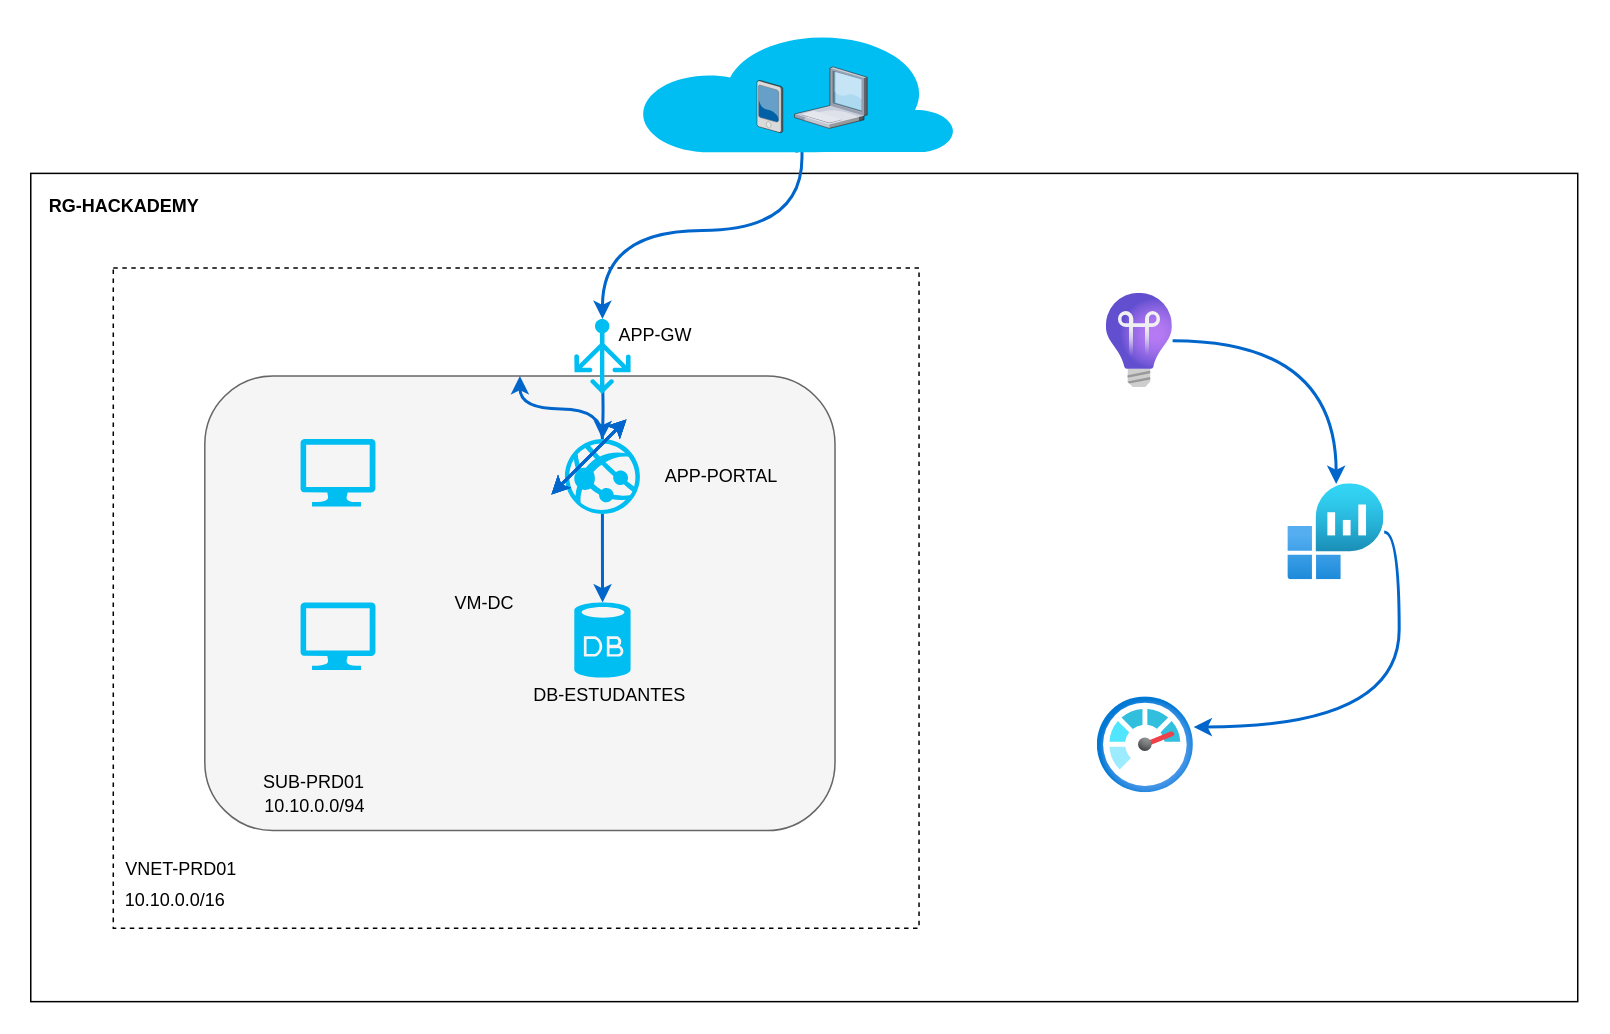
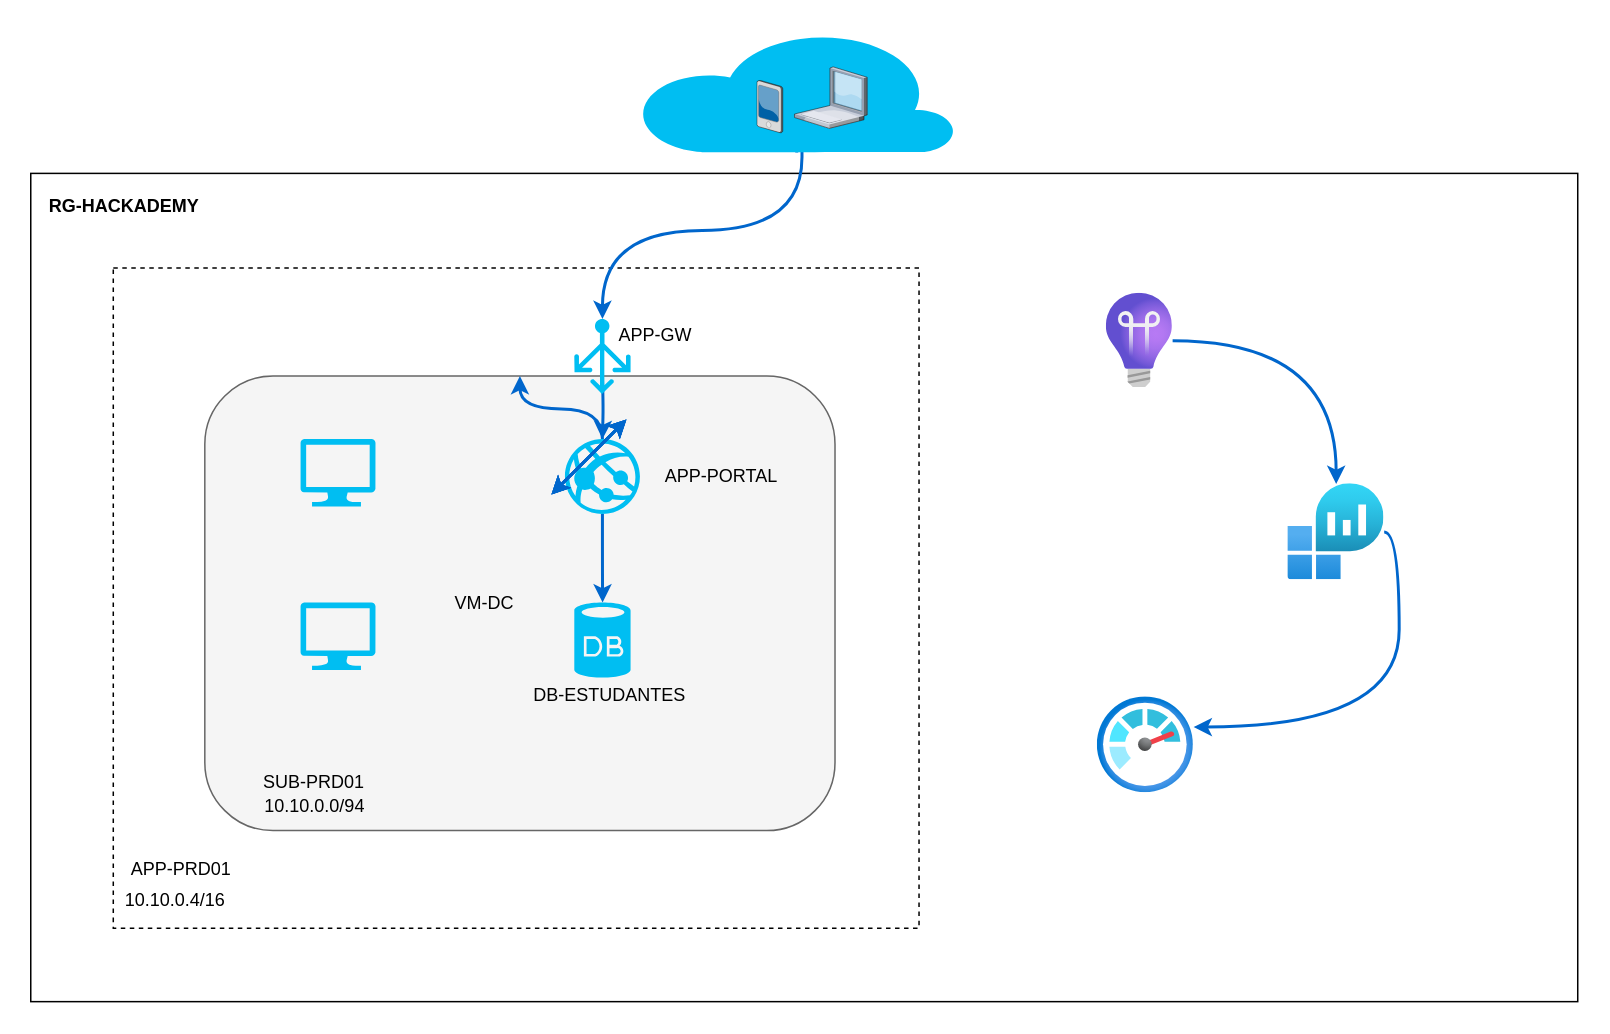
  <mxCell id="0" />
  <mxCell id="1" parent="0" />
  <mxCell id="2" value="" style="rounded=0;whiteSpace=wrap;html=1;" vertex="1" parent="1"><mxGeometry x="20" y="115" width="1031" height="552" as="geometry" /></mxCell>
  <mxCell id="3" value="RG-HACKADEMY" style="text;html=1;strokeColor=none;fillColor=none;align=center;verticalAlign=middle;whiteSpace=wrap;rounded=0;fontStyle=1" vertex="1" parent="1"><mxGeometry x="29" y="122" width="107" height="30" as="geometry" /></mxCell>
  <mxCell id="4" value="" style="rounded=0;whiteSpace=wrap;html=1;dashed=1;" vertex="1" parent="1"><mxGeometry x="75" y="178" width="537" height="440" as="geometry" /></mxCell>
  <mxCell id="5" value="" style="rounded=1;whiteSpace=wrap;html=1;fillColor=#f5f5f5;fontColor=#333333;strokeColor=#666666;" vertex="1" parent="1"><mxGeometry x="136" y="250" width="420" height="303" as="geometry" /></mxCell>
- <mxCell id="6" value="10.10.0.0/16" style="text;html=1;strokeColor=none;fillColor=none;align=center;verticalAlign=middle;whiteSpace=wrap;rounded=0;fontStyle=0" vertex="1" parent="1"><mxGeometry x="78" y="585" width="77" height="30" as="geometry" /></mxCell>
+ <mxCell id="6" value="10.10.0.4/16" style="text;html=1;strokeColor=none;fillColor=none;align=center;verticalAlign=middle;whiteSpace=wrap;rounded=0;fontStyle=0" vertex="1" parent="1"><mxGeometry x="78" y="585" width="77" height="30" as="geometry" /></mxCell>
  <mxCell id="7" value="SUB-PRD01" style="text;html=1;strokeColor=none;fillColor=none;align=center;verticalAlign=middle;whiteSpace=wrap;rounded=0;fontStyle=0" vertex="1" parent="1"><mxGeometry x="167.75" y="506" width="82" height="30" as="geometry" /></mxCell>
- <mxCell id="8" value="VNET-PRD01" style="text;html=1;strokeColor=none;fillColor=none;align=center;verticalAlign=middle;whiteSpace=wrap;rounded=0;fontStyle=0" vertex="1" parent="1"><mxGeometry x="67" y="564" width="107" height="30" as="geometry" /></mxCell>
+ <mxCell id="8" value="APP-PRD01" style="text;html=1;strokeColor=none;fillColor=none;align=center;verticalAlign=middle;whiteSpace=wrap;rounded=0;fontStyle=0" vertex="1" parent="1"><mxGeometry x="67" y="564" width="107" height="30" as="geometry" /></mxCell>
  <mxCell id="9" value="10.10.0.0/94" style="text;html=1;strokeColor=none;fillColor=none;align=center;verticalAlign=middle;whiteSpace=wrap;rounded=0;fontStyle=0" vertex="1" parent="1"><mxGeometry x="158" y="524" width="103" height="26" as="geometry" /></mxCell>
  <mxCell id="10" value="" style="verticalLabelPosition=bottom;html=1;verticalAlign=top;align=center;strokeColor=none;fillColor=#00BEF2;shape=mxgraph.azure.computer;pointerEvents=1;" vertex="1" parent="1"><mxGeometry x="199.75" y="401" width="50" height="45" as="geometry" /></mxCell>
  <mxCell id="11" value="" style="verticalLabelPosition=bottom;html=1;verticalAlign=top;align=center;strokeColor=none;fillColor=#00BEF2;shape=mxgraph.azure.computer;pointerEvents=1;" vertex="1" parent="1"><mxGeometry x="199.75" y="292" width="50" height="45" as="geometry" /></mxCell>
  <mxCell id="12" value="VM-DC" style="text;html=1;strokeColor=none;fillColor=none;align=center;verticalAlign=middle;whiteSpace=wrap;rounded=0;fontStyle=0" vertex="1" parent="1"><mxGeometry x="295.25" y="387" width="54.5" height="30" as="geometry" /></mxCell>
  <mxCell id="13" value="" style="verticalLabelPosition=bottom;html=1;verticalAlign=top;align=center;strokeColor=none;fillColor=#00BEF2;shape=mxgraph.azure.database;" vertex="1" parent="1"><mxGeometry x="382.25" y="401" width="37.5" height="50" as="geometry" /></mxCell>
  <mxCell id="14" value="DB-ESTUDANTES" style="text;html=1;strokeColor=none;fillColor=none;align=center;verticalAlign=middle;whiteSpace=wrap;rounded=0;fontStyle=0" vertex="1" parent="1"><mxGeometry x="349" y="448" width="114" height="30" as="geometry" /></mxCell>
  <mxCell id="15" value="" style="edgeStyle=orthogonalEdgeStyle;curved=0;rounded=1;sketch=0;orthogonalLoop=1;jettySize=auto;html=1;labelBackgroundColor=#3333FF;strokeColor=#0066CC;strokeWidth=2;" edge="1" parent="1" source="17" target="13"><mxGeometry relative="1" as="geometry" /></mxCell>
  <mxCell id="16" style="edgeStyle=orthogonalEdgeStyle;curved=1;rounded=1;sketch=0;orthogonalLoop=1;jettySize=auto;html=1;exitX=0.5;exitY=0;exitDx=0;exitDy=0;exitPerimeter=0;labelBackgroundColor=#3333FF;strokeColor=#0066CC;strokeWidth=2;" edge="1" parent="1" source="17" target="5"><mxGeometry relative="1" as="geometry" /></mxCell>
  <mxCell id="17" value="" style="verticalLabelPosition=bottom;html=1;verticalAlign=top;align=center;strokeColor=none;fillColor=#00BEF2;shape=mxgraph.azure.azure_website;pointerEvents=1;" vertex="1" parent="1"><mxGeometry x="376" y="292" width="50" height="50" as="geometry" /></mxCell>
  <mxCell id="18" value="APP-PORTAL" style="text;html=1;strokeColor=none;fillColor=none;align=center;verticalAlign=middle;whiteSpace=wrap;rounded=0;fontStyle=0" vertex="1" parent="1"><mxGeometry x="439" y="302" width="83.25" height="30" as="geometry" /></mxCell>
  <mxCell id="19" value="" style="edgeStyle=orthogonalEdgeStyle;curved=0;rounded=1;sketch=0;orthogonalLoop=1;jettySize=auto;html=1;labelBackgroundColor=#3333FF;strokeColor=#0066CC;strokeWidth=2;" edge="1" parent="1" target="17"><mxGeometry relative="1" as="geometry"><mxPoint x="401" y="249" as="sourcePoint" /></mxGeometry></mxCell>
  <mxCell id="20" value="" style="verticalLabelPosition=bottom;html=1;verticalAlign=top;align=center;strokeColor=none;fillColor=#00BEF2;shape=mxgraph.azure.load_balancer_generic;pointerEvents=1;" vertex="1" parent="1"><mxGeometry x="382.25" y="212" width="37.5" height="50" as="geometry" /></mxCell>
  <mxCell id="21" style="edgeStyle=orthogonalEdgeStyle;curved=1;rounded=1;sketch=0;orthogonalLoop=1;jettySize=auto;html=1;exitX=0.5;exitY=1;exitDx=0;exitDy=0;exitPerimeter=0;labelBackgroundColor=#3333FF;strokeWidth=2;strokeColor=#0066CC;" edge="1" parent="1" source="22" target="20"><mxGeometry relative="1" as="geometry"><Array as="points"><mxPoint x="531" y="55" /><mxPoint x="534" y="55" /><mxPoint x="534" y="153" /><mxPoint x="401" y="153" /></Array></mxGeometry></mxCell>
  <mxCell id="22" value="" style="verticalLabelPosition=bottom;html=1;verticalAlign=top;align=center;strokeColor=none;fillColor=#00BEF2;shape=mxgraph.azure.cloud;" vertex="1" parent="1"><mxGeometry x="425" y="20" width="211" height="81" as="geometry" /></mxCell>
  <mxCell id="23" value="" style="verticalLabelPosition=bottom;sketch=0;aspect=fixed;html=1;verticalAlign=top;strokeColor=none;align=center;outlineConnect=0;shape=mxgraph.citrix.laptop_1;" vertex="1" parent="1"><mxGeometry x="529" y="44" width="48.45" height="41" as="geometry" /></mxCell>
  <mxCell id="24" value="" style="verticalLabelPosition=bottom;sketch=0;aspect=fixed;html=1;verticalAlign=top;strokeColor=none;align=center;outlineConnect=0;shape=mxgraph.citrix.pda;" vertex="1" parent="1"><mxGeometry x="504" y="53" width="17.21" height="35" as="geometry" /></mxCell>
  <mxCell id="25" value="APP-GW" style="text;html=1;strokeColor=none;fillColor=none;align=center;verticalAlign=middle;whiteSpace=wrap;rounded=0;fontStyle=0" vertex="1" parent="1"><mxGeometry x="408.5" y="208" width="54.5" height="30" as="geometry" /></mxCell>
  <mxCell id="26" style="edgeStyle=orthogonalEdgeStyle;curved=1;rounded=1;sketch=0;orthogonalLoop=1;jettySize=auto;html=1;labelBackgroundColor=#3333FF;strokeColor=#0066CC;strokeWidth=2;" edge="1" parent="1" source="27" target="30"><mxGeometry relative="1" as="geometry"><Array as="points"><mxPoint x="932" y="484" /></Array></mxGeometry></mxCell>
  <mxCell id="27" value="" style="aspect=fixed;html=1;points=[];align=center;image;fontSize=12;image=img/lib/azure2/analytics/Log_Analytics_Workspaces.svg;rounded=0;sketch=0;" vertex="1" parent="1"><mxGeometry x="858" y="322" width="64" height="64" as="geometry" /></mxCell>
  <mxCell id="28" style="edgeStyle=orthogonalEdgeStyle;curved=1;rounded=1;sketch=0;orthogonalLoop=1;jettySize=auto;html=1;labelBackgroundColor=#3333FF;strokeColor=#0066CC;strokeWidth=2;" edge="1" parent="1" source="29" target="27"><mxGeometry relative="1" as="geometry" /></mxCell>
  <mxCell id="29" value="" style="aspect=fixed;html=1;points=[];align=center;image;fontSize=12;image=img/lib/azure2/devops/Application_Insights.svg;rounded=0;sketch=0;" vertex="1" parent="1"><mxGeometry x="737" y="195" width="44" height="63" as="geometry" /></mxCell>
  <mxCell id="30" value="" style="aspect=fixed;html=1;points=[];align=center;image;fontSize=12;image=img/lib/azure2/management_governance/Monitor.svg;rounded=0;sketch=0;" vertex="1" parent="1"><mxGeometry x="731" y="464" width="64" height="64" as="geometry" /></mxCell>
  <mxCell id="31" value="" style="endArrow=classic;startArrow=classic;html=1;rounded=1;labelBackgroundColor=#3333FF;sketch=0;strokeColor=#0066CC;strokeWidth=2;curved=1;" edge="1" parent="1"><mxGeometry width="50" height="50" relative="1" as="geometry"><mxPoint x="367" y="329" as="sourcePoint" /><mxPoint x="417" y="279" as="targetPoint" /></mxGeometry></mxCell>
  <mxCell id="32" value="" style="endArrow=classic;startArrow=classic;html=1;rounded=1;labelBackgroundColor=#3333FF;sketch=0;strokeColor=#0066CC;strokeWidth=2;curved=1;" edge="1" parent="1"><mxGeometry width="50" height="50" relative="1" as="geometry"><mxPoint x="367" y="329" as="sourcePoint" /><mxPoint x="417" y="279" as="targetPoint" /></mxGeometry></mxCell>
  <mxCell id="33" value="" style="endArrow=classic;startArrow=classic;html=1;rounded=1;labelBackgroundColor=#3333FF;sketch=0;strokeColor=#0066CC;strokeWidth=2;curved=1;" edge="1" parent="1"><mxGeometry width="50" height="50" relative="1" as="geometry"><mxPoint x="367" y="329" as="sourcePoint" /><mxPoint x="417" y="279" as="targetPoint" /></mxGeometry></mxCell>
  <mxCell id="34" value="" style="endArrow=classic;startArrow=classic;html=1;rounded=1;labelBackgroundColor=#3333FF;sketch=0;strokeColor=#0066CC;strokeWidth=2;curved=1;" edge="1" parent="1"><mxGeometry width="50" height="50" relative="1" as="geometry"><mxPoint x="367" y="329" as="sourcePoint" /><mxPoint x="417" y="279" as="targetPoint" /></mxGeometry></mxCell>
